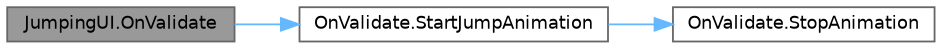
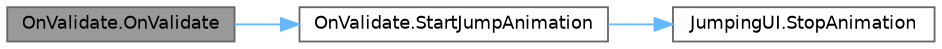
  digraph {
    rankdir=LR
    node [color=grey40 fillcolor=white fontname=Helvetica fontsize=10 shape=box style=filled]
    edge [color=steelblue1 fontname=Helvetica fontsize=10 labelfontname=Helvetica labelfontsize=10 style=solid]
-   n1 [color=gray40 fillcolor=grey60 fontcolor=black height=0.2 label="JumpingUI.OnValidate" width=0.4]
+   n1 [color=gray40 fillcolor=grey60 fontcolor=black height=0.2 label="OnValidate.OnValidate" width=0.4]
    n2 [height=0.2 label="OnValidate.StartJumpAnimation" width=0.4]
-   n3 [height=0.2 label="OnValidate.StopAnimation" width=0.4]
+   n3 [height=0.2 label="JumpingUI.StopAnimation" width=0.4]
    n1 -> n2
    n2 -> n3
  }
